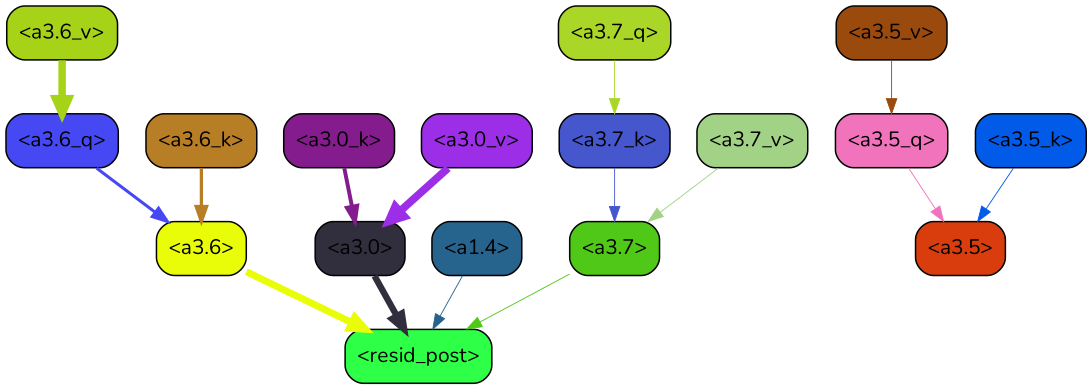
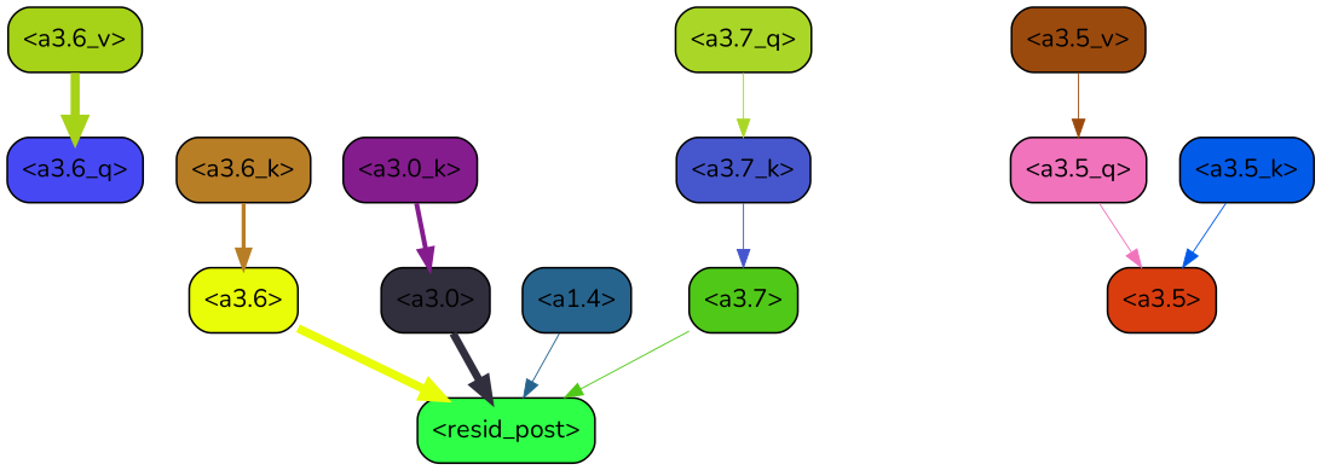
  strict digraph {
    fontname=Nunito
    splines=true
    node [color=black fontname=Nunito shape=box style="filled, rounded"]
    edge [fontname=Nunito penwidth=0.6]
    "<a3.7>" [fillcolor="#50c817"]
    "<resid_post>" [fillcolor="#2eff47"]
    "<a3.6>" [fillcolor="#e9fc08"]
    "<a3.5>" [fillcolor="#d93d0e"]
    "<a3.0>" [fillcolor="#312e3d"]
    "<a1.4>" [fillcolor="#26648e"]
    "<a3.7_q>" [fillcolor="#aad727"]
    "<a3.7_k>" [fillcolor="#4657ce"]
    "<a3.6_q>" [fillcolor="#4648f4"]
    "<a3.5_q>" [fillcolor="#f073bc"]
    "<a3.6_k>" [fillcolor="#b87e26"]
    "<a3.5_k>" [fillcolor="#025ae8"]
    "<a3.0_k>" [fillcolor="#841c8e"]
-   "<a3.7_v>" [fillcolor="#a2d286"]
    "<a3.6_v>" [fillcolor="#a6d218"]
    "<a3.5_v>" [fillcolor="#9b4a0e"]
-   "<a3.0_v>" [fillcolor="#9d2ee7"]
    "<a3.7>" -> "<resid_post>" [color="#50c817"]
    "<a3.6>" -> "<resid_post>" [color="#e9fc08" penwidth=4.6696330308914185]
    "<a3.0>" -> "<resid_post>" [color="#312e3d" penwidth=4.282557368278503]
    "<a1.4>" -> "<resid_post>" [color="#26648e"]
    "<a3.7_q>" -> "<a3.7_k>" [color="#aad727"]
    "<a3.7_k>" -> "<a3.7>" [color="#4657ce"]
-   "<a3.6_q>" -> "<a3.6>" [color="#4648f4" penwidth=2.03758105635643]
    "<a3.5_q>" -> "<a3.5>" [color="#f073bc"]
    "<a3.6_k>" -> "<a3.6>" [color="#b87e26" penwidth=2.174198240041733]
    "<a3.5_k>" -> "<a3.5>" [color="#025ae8"]
    "<a3.0_k>" -> "<a3.0>" [color="#841c8e" penwidth=2.6274144649505615]
-   "<a3.7_v>" -> "<a3.7>" [color="#a2d286"]
    "<a3.6_v>" -> "<a3.6_q>" [color="#a6d218" penwidth=5.002329230308533]
    "<a3.5_v>" -> "<a3.5_q>" [color="#9b4a0e"]
-   "<a3.0_v>" -> "<a3.0>" [color="#9d2ee7" penwidth=5.188832879066467]
  }
